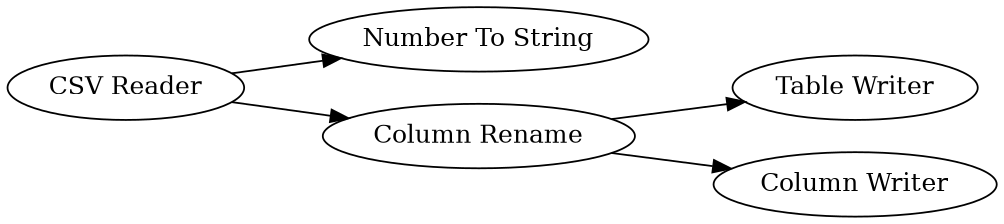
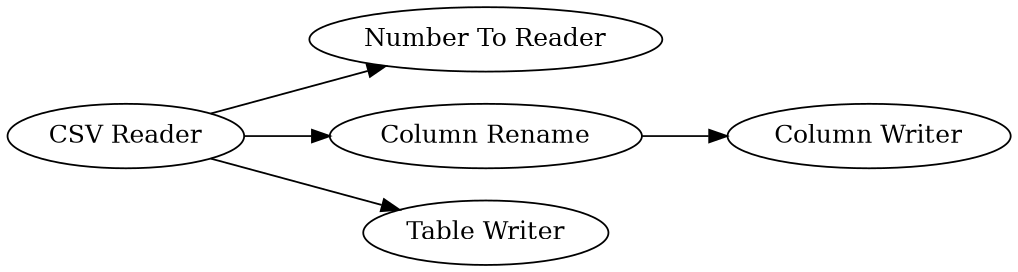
  digraph {
    rankdir=LR
-   n1 [label="Number To String"]
+   n1 [label="Number To Reader"]
    n2 [label="Column Rename"]
    n3 [label="Table Writer"]
    n4 [label="Column Writer"]
    n5 [label="CSV Reader"]
-   n2 -> n3
+   n5 -> n3
    n2 -> n4
    n5 -> n1
    n5 -> n2
  }
